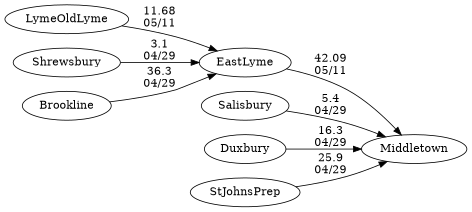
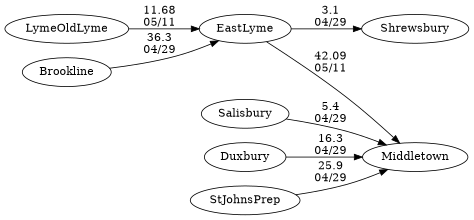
  digraph {
    rankdir=LR
    edge [random=random]
    LymeOldLyme
    EastLyme
    Middletown
    Shrewsbury
    Brookline
    Salisbury
    Duxbury
    StJohnsPrep
    LymeOldLyme -> EastLyme [label="11.68\n05/11" weight=89]
    EastLyme -> Middletown [label="42.09\n05/11" weight=58]
-   Shrewsbury -> EastLyme [label="3.1\n04/29" weight=97]
+   EastLyme -> Shrewsbury [label="3.1\n04/29" weight=97]
    Brookline -> EastLyme [label="36.3\n04/29" weight=64]
    Salisbury -> Middletown [label="5.4\n04/29" weight=95]
    Duxbury -> Middletown [label="16.3\n04/29" weight=84]
    StJohnsPrep -> Middletown [label="25.9\n04/29" weight=75]
  }
